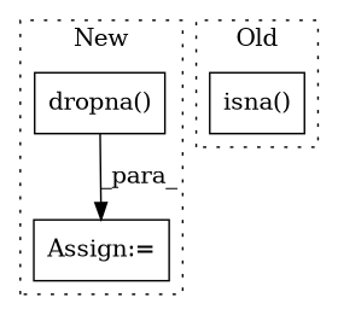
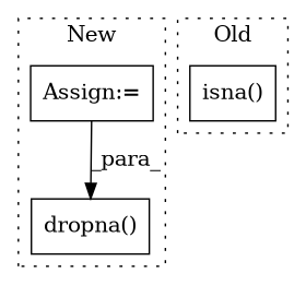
  digraph {
    node [a=75 shape=box]
    n1 [l=33 label="dropna()" s=5772]
    n2 [a=68 l=3 label="Assign:=" s=5757]
    n3 [l="8,1" label="isna()" s="5181,5201"]
    subgraph cluster_1 {
      label=New
      style=dotted
      n1
      n2
    }
    subgraph cluster_2 {
      label=Old
      style=dotted
      n3
    }
-   n1 -> n2 [label=_para_]
+   n2 -> n1 [label=_para_]
  }
